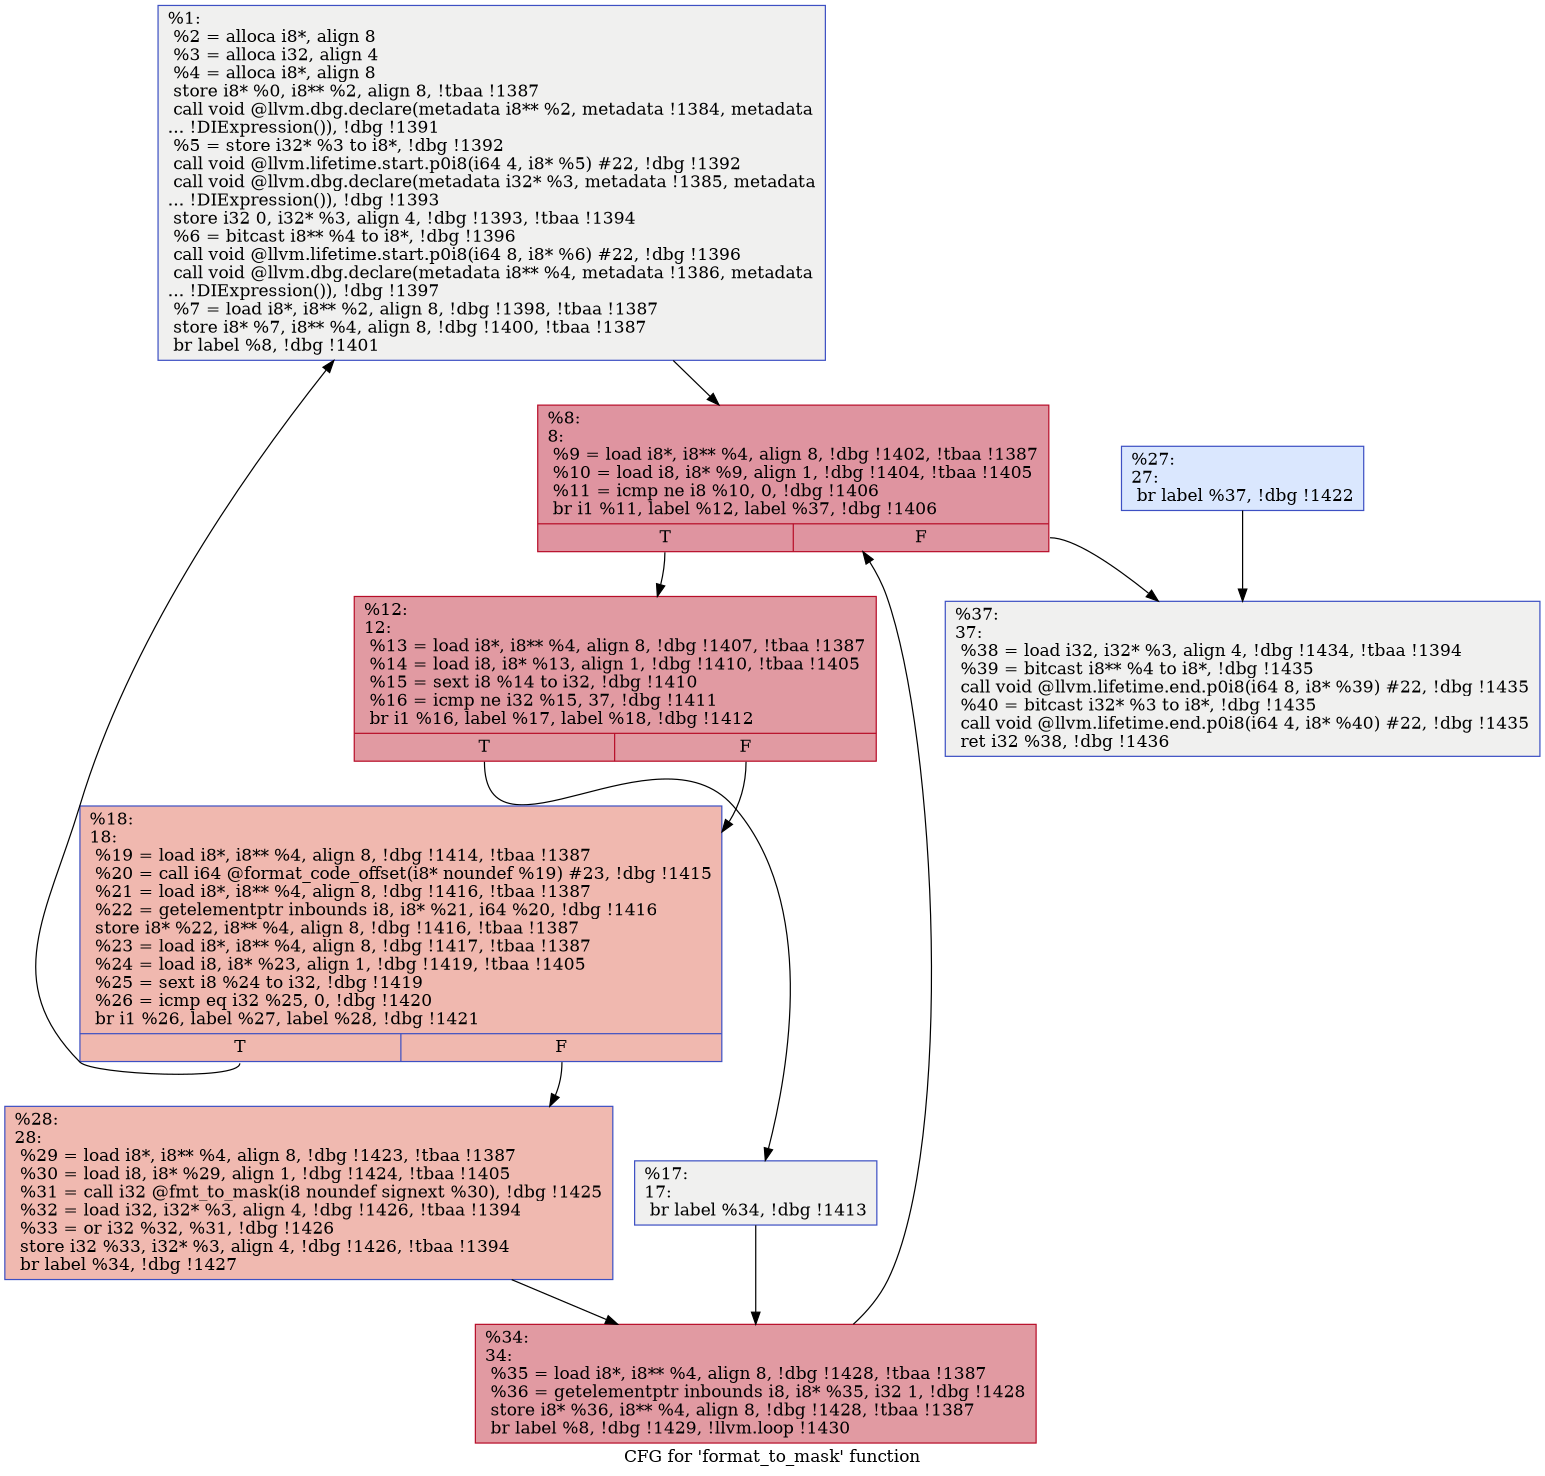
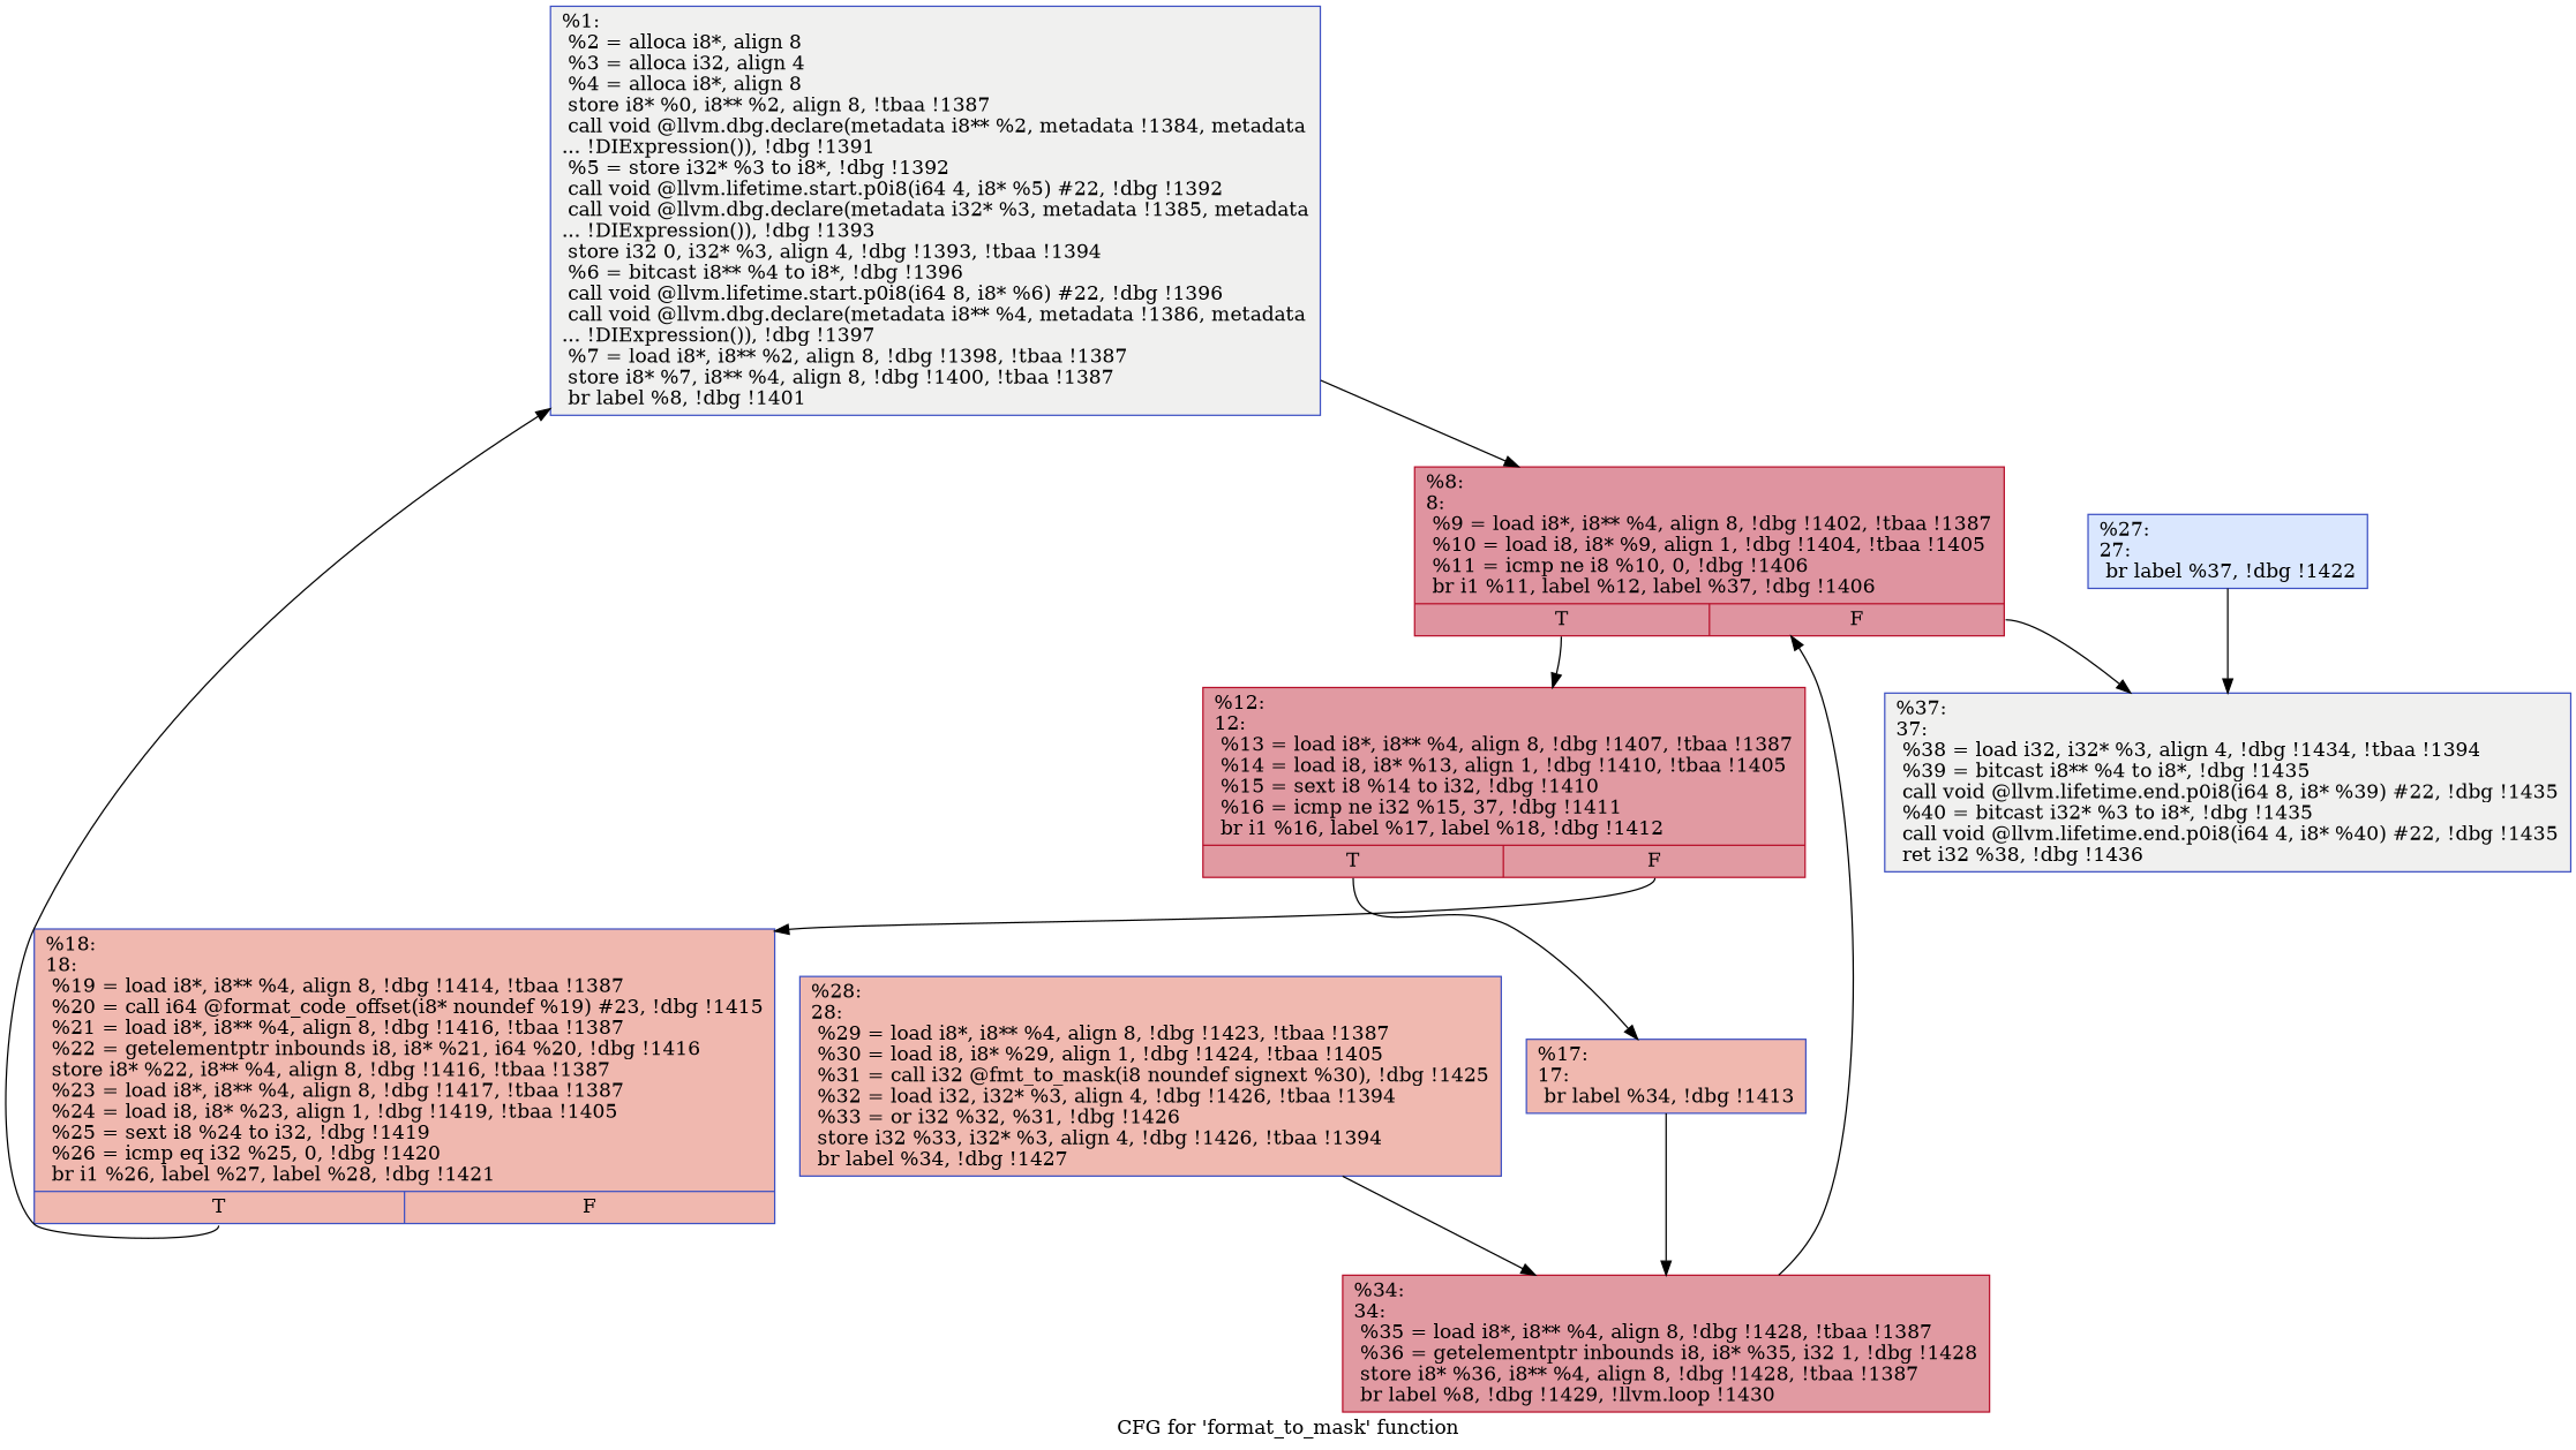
  digraph {
    label="CFG for 'format_to_mask' function"
    node [color="#3d50c3ff" fillcolor="#dedcdb70" shape=record style=filled]
    n1 [label="{%1:\l  %2 = alloca i8*, align 8\l  %3 = alloca i32, align 4\l  %4 = alloca i8*, align 8\l  store i8* %0, i8** %2, align 8, !tbaa !1387\l  call void @llvm.dbg.declare(metadata i8** %2, metadata !1384, metadata\l... !DIExpression()), !dbg !1391\l  %5 = store i32* %3 to i8*, !dbg !1392\l  call void @llvm.lifetime.start.p0i8(i64 4, i8* %5) #22, !dbg !1392\l  call void @llvm.dbg.declare(metadata i32* %3, metadata !1385, metadata\l... !DIExpression()), !dbg !1393\l  store i32 0, i32* %3, align 4, !dbg !1393, !tbaa !1394\l  %6 = bitcast i8** %4 to i8*, !dbg !1396\l  call void @llvm.lifetime.start.p0i8(i64 8, i8* %6) #22, !dbg !1396\l  call void @llvm.dbg.declare(metadata i8** %4, metadata !1386, metadata\l... !DIExpression()), !dbg !1397\l  %7 = load i8*, i8** %2, align 8, !dbg !1398, !tbaa !1387\l  store i8* %7, i8** %4, align 8, !dbg !1400, !tbaa !1387\l  br label %8, !dbg !1401\l}"]
    n2 [color="#b70d28ff" fillcolor="#b70d2870" label="{%8:\l8:                                                \l  %9 = load i8*, i8** %4, align 8, !dbg !1402, !tbaa !1387\l  %10 = load i8, i8* %9, align 1, !dbg !1404, !tbaa !1405\l  %11 = icmp ne i8 %10, 0, !dbg !1406\l  br i1 %11, label %12, label %37, !dbg !1406\l|{<s0>T|<s1>F}}"]
    n3 [color="#b70d28ff" fillcolor="#bb1b2c70" label="{%12:\l12:                                               \l  %13 = load i8*, i8** %4, align 8, !dbg !1407, !tbaa !1387\l  %14 = load i8, i8* %13, align 1, !dbg !1410, !tbaa !1405\l  %15 = sext i8 %14 to i32, !dbg !1410\l  %16 = icmp ne i32 %15, 37, !dbg !1411\l  br i1 %16, label %17, label %18, !dbg !1412\l|{<s0>T|<s1>F}}"]
    n4 [label="{%37:\l37:                                               \l  %38 = load i32, i32* %3, align 4, !dbg !1434, !tbaa !1394\l  %39 = bitcast i8** %4 to i8*, !dbg !1435\l  call void @llvm.lifetime.end.p0i8(i64 8, i8* %39) #22, !dbg !1435\l  %40 = bitcast i32* %3 to i8*, !dbg !1435\l  call void @llvm.lifetime.end.p0i8(i64 4, i8* %40) #22, !dbg !1435\l  ret i32 %38, !dbg !1436\l}"]
-   n5 [label="{%17:\l17:                                               \l  br label %34, !dbg !1413\l}"]
+   n5 [fillcolor="#dc5d4a70" label="{%17:\l17:                                               \l  br label %34, !dbg !1413\l}"]
    n6 [fillcolor="#dc5d4a70" label="{%18:\l18:                                               \l  %19 = load i8*, i8** %4, align 8, !dbg !1414, !tbaa !1387\l  %20 = call i64 @format_code_offset(i8* noundef %19) #23, !dbg !1415\l  %21 = load i8*, i8** %4, align 8, !dbg !1416, !tbaa !1387\l  %22 = getelementptr inbounds i8, i8* %21, i64 %20, !dbg !1416\l  store i8* %22, i8** %4, align 8, !dbg !1416, !tbaa !1387\l  %23 = load i8*, i8** %4, align 8, !dbg !1417, !tbaa !1387\l  %24 = load i8, i8* %23, align 1, !dbg !1419, !tbaa !1405\l  %25 = sext i8 %24 to i32, !dbg !1419\l  %26 = icmp eq i32 %25, 0, !dbg !1420\l  br i1 %26, label %27, label %28, !dbg !1421\l|{<s0>T|<s1>F}}"]
    n7 [color="#b70d28ff" fillcolor="#bb1b2c70" label="{%34:\l34:                                               \l  %35 = load i8*, i8** %4, align 8, !dbg !1428, !tbaa !1387\l  %36 = getelementptr inbounds i8, i8* %35, i32 1, !dbg !1428\l  store i8* %36, i8** %4, align 8, !dbg !1428, !tbaa !1387\l  br label %8, !dbg !1429, !llvm.loop !1430\l}"]
    n8 [fillcolor="#de614d70" label="{%28:\l28:                                               \l  %29 = load i8*, i8** %4, align 8, !dbg !1423, !tbaa !1387\l  %30 = load i8, i8* %29, align 1, !dbg !1424, !tbaa !1405\l  %31 = call i32 @fmt_to_mask(i8 noundef signext %30), !dbg !1425\l  %32 = load i32, i32* %3, align 4, !dbg !1426, !tbaa !1394\l  %33 = or i32 %32, %31, !dbg !1426\l  store i32 %33, i32* %3, align 4, !dbg !1426, !tbaa !1394\l  br label %34, !dbg !1427\l}"]
    n9 [fillcolor="#abc8fd70" label="{%27:\l27:                                               \l  br label %37, !dbg !1422\l}"]
    n1 -> n2
    n2 -> n3 [tailport=s0]
    n2 -> n4 [tailport=s1]
    n3 -> n5 [tailport=s0]
    n3 -> n6 [tailport=s1]
    n5 -> n7
    n6 -> n1 [tailport=s0]
-   n6 -> n8 [tailport=s1]
    n7 -> n2
    n8 -> n7
    n9 -> n4
  }
